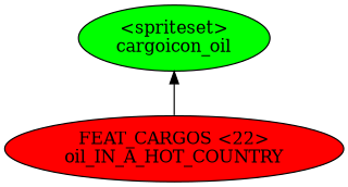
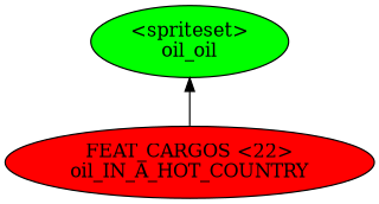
  digraph {
    rankdir=BT
    node [style=filled]
-   n1 [fillcolor=green label="<spriteset>\ncargoicon_oil"]
+   n1 [fillcolor=green label="<spriteset>\noil_oil"]
    n2 [fillcolor=red label="FEAT_CARGOS <22>\noil_IN_A_HOT_COUNTRY"]
    n2 -> n1
  }
